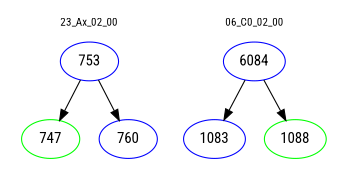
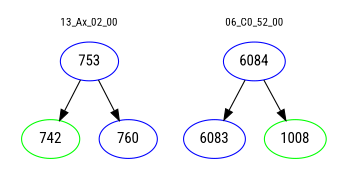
  digraph {
    fontname="Roboto Condensed"
    node [color=blue fontname="Roboto Condensed"]
    edge [color=black fontname="Roboto Condensed"]
    n1 [label=753]
-   n2 [color=green label=747]
+   n2 [color=green label=742]
    n3 [label=760]
    n4 [label=6084]
-   n5 [label=1083]
-   n6 [color=green label=1088]
+   n5 [label=6083]
+   n6 [color=green label=1008]
    subgraph cluster_1 {
      color=white
      fontsize=10
-     label="23_Ax_02_00"
+     label="13_Ax_02_00"
      n1
      n2
      n3
    }
    subgraph cluster_2 {
      color=white
      fontsize=10
-     label="06_C0_02_00"
+     label="06_C0_52_00"
      n4
      n5
      n6
    }
    n1 -> n2
    n1 -> n3
    n4 -> n5
    n4 -> n6
  }
